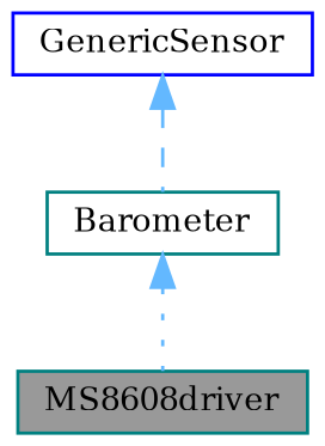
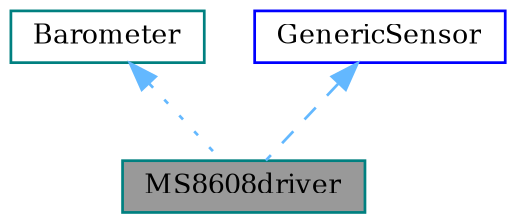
  digraph {
    fontname="DejaVu Serif"
    node [color=teal fillcolor=white fontname="DejaVu Serif" fontsize=10 shape=box style=filled]
    edge [color=steelblue1 dir=back fontname="DejaVu Serif" fontsize=10 labelfontname=Helvetica labelfontsize=10]
    n1 [fillcolor=grey60 fontcolor=black height=0.2 label=MS8608driver width=0.4]
    n2 [height=0.2 label=Barometer width=0.4]
    n3 [color=blue height=0.2 label=GenericSensor width=0.4]
    n2 -> n1 [style=dotted]
-   n3 -> n2 [style=dashed]
+   n3 -> n1 [style=dashed]
  }
